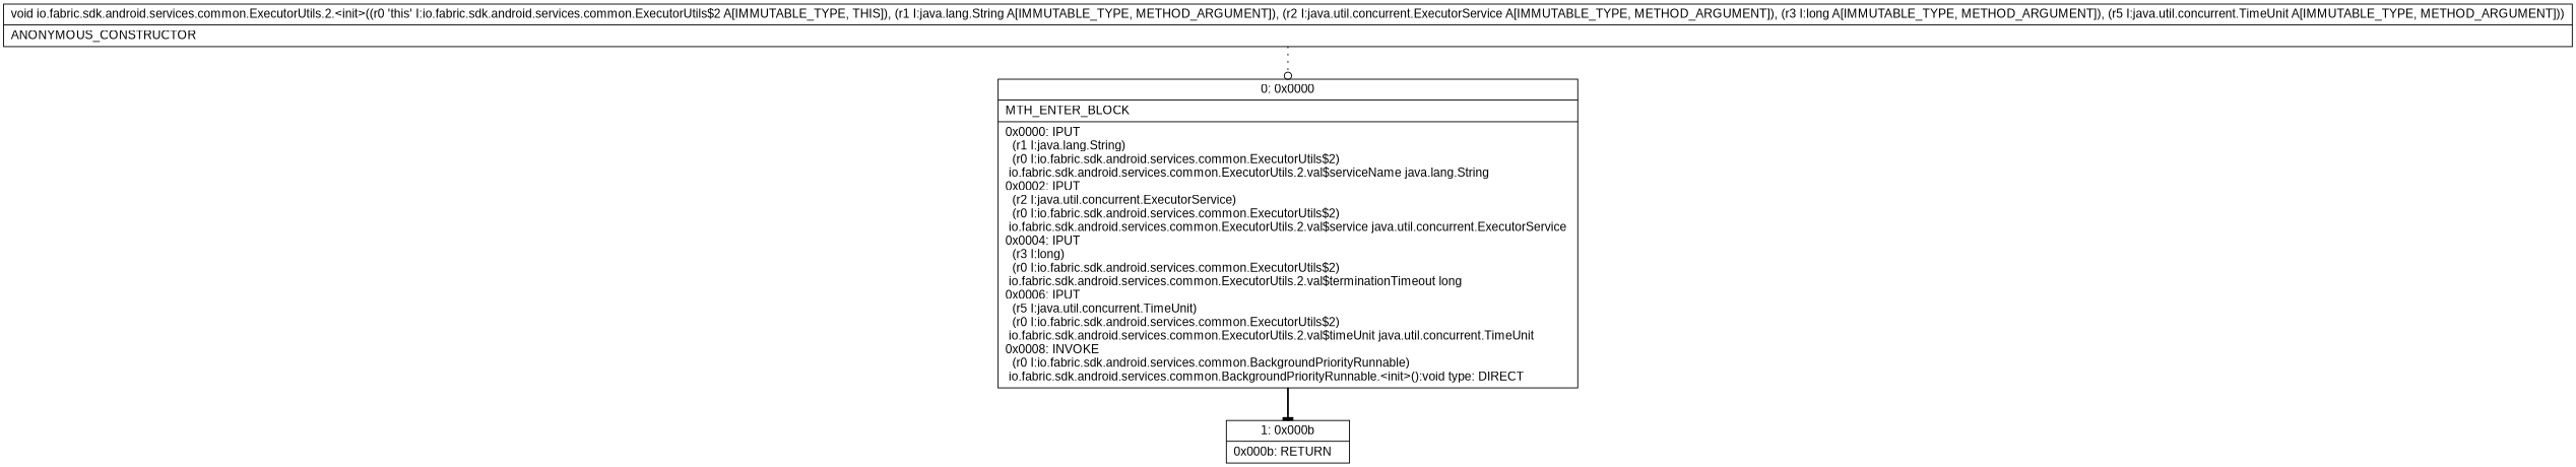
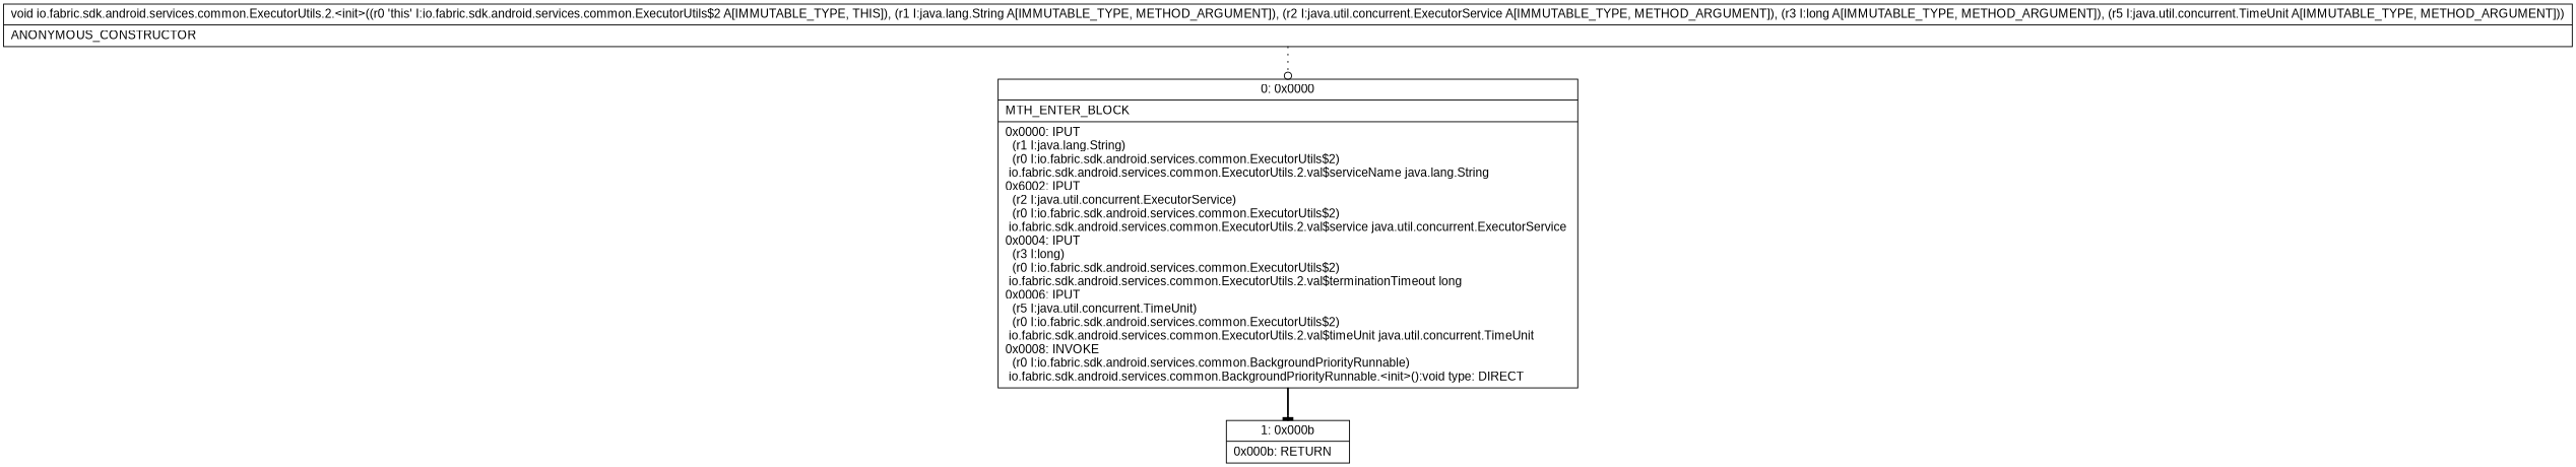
  digraph {
    fontname="Liberation Sans"
    node [shape=record fontname="Liberation Sans"]
    edge [fontname="Liberation Sans"]
-   n1 [label="{0\:\ 0x0000|MTH_ENTER_BLOCK\l|0x0000: IPUT  \l  (r1 I:java.lang.String)\l  (r0 I:io.fabric.sdk.android.services.common.ExecutorUtils$2)\l io.fabric.sdk.android.services.common.ExecutorUtils.2.val$serviceName java.lang.String \l0x0002: IPUT  \l  (r2 I:java.util.concurrent.ExecutorService)\l  (r0 I:io.fabric.sdk.android.services.common.ExecutorUtils$2)\l io.fabric.sdk.android.services.common.ExecutorUtils.2.val$service java.util.concurrent.ExecutorService \l0x0004: IPUT  \l  (r3 I:long)\l  (r0 I:io.fabric.sdk.android.services.common.ExecutorUtils$2)\l io.fabric.sdk.android.services.common.ExecutorUtils.2.val$terminationTimeout long \l0x0006: IPUT  \l  (r5 I:java.util.concurrent.TimeUnit)\l  (r0 I:io.fabric.sdk.android.services.common.ExecutorUtils$2)\l io.fabric.sdk.android.services.common.ExecutorUtils.2.val$timeUnit java.util.concurrent.TimeUnit \l0x0008: INVOKE  \l  (r0 I:io.fabric.sdk.android.services.common.BackgroundPriorityRunnable)\l io.fabric.sdk.android.services.common.BackgroundPriorityRunnable.\<init\>():void type: DIRECT \l}"]
+   n1 [label="{0\:\ 0x0000|MTH_ENTER_BLOCK\l|0x0000: IPUT  \l  (r1 I:java.lang.String)\l  (r0 I:io.fabric.sdk.android.services.common.ExecutorUtils$2)\l io.fabric.sdk.android.services.common.ExecutorUtils.2.val$serviceName java.lang.String \l0x6002: IPUT  \l  (r2 I:java.util.concurrent.ExecutorService)\l  (r0 I:io.fabric.sdk.android.services.common.ExecutorUtils$2)\l io.fabric.sdk.android.services.common.ExecutorUtils.2.val$service java.util.concurrent.ExecutorService \l0x0004: IPUT  \l  (r3 I:long)\l  (r0 I:io.fabric.sdk.android.services.common.ExecutorUtils$2)\l io.fabric.sdk.android.services.common.ExecutorUtils.2.val$terminationTimeout long \l0x0006: IPUT  \l  (r5 I:java.util.concurrent.TimeUnit)\l  (r0 I:io.fabric.sdk.android.services.common.ExecutorUtils$2)\l io.fabric.sdk.android.services.common.ExecutorUtils.2.val$timeUnit java.util.concurrent.TimeUnit \l0x0008: INVOKE  \l  (r0 I:io.fabric.sdk.android.services.common.BackgroundPriorityRunnable)\l io.fabric.sdk.android.services.common.BackgroundPriorityRunnable.\<init\>():void type: DIRECT \l}"]
    n2 [label="{1\:\ 0x000b|0x000b: RETURN   \l}"]
    n3 [label="{void io.fabric.sdk.android.services.common.ExecutorUtils.2.\<init\>((r0 'this' I:io.fabric.sdk.android.services.common.ExecutorUtils$2 A[IMMUTABLE_TYPE, THIS]), (r1 I:java.lang.String A[IMMUTABLE_TYPE, METHOD_ARGUMENT]), (r2 I:java.util.concurrent.ExecutorService A[IMMUTABLE_TYPE, METHOD_ARGUMENT]), (r3 I:long A[IMMUTABLE_TYPE, METHOD_ARGUMENT]), (r5 I:java.util.concurrent.TimeUnit A[IMMUTABLE_TYPE, METHOD_ARGUMENT]))  | ANONYMOUS_CONSTRUCTOR\l}"]
    n1 -> n2 [style=bold arrowhead=tee]
    n3 -> n1 [style=dotted arrowhead=odot]
  }
